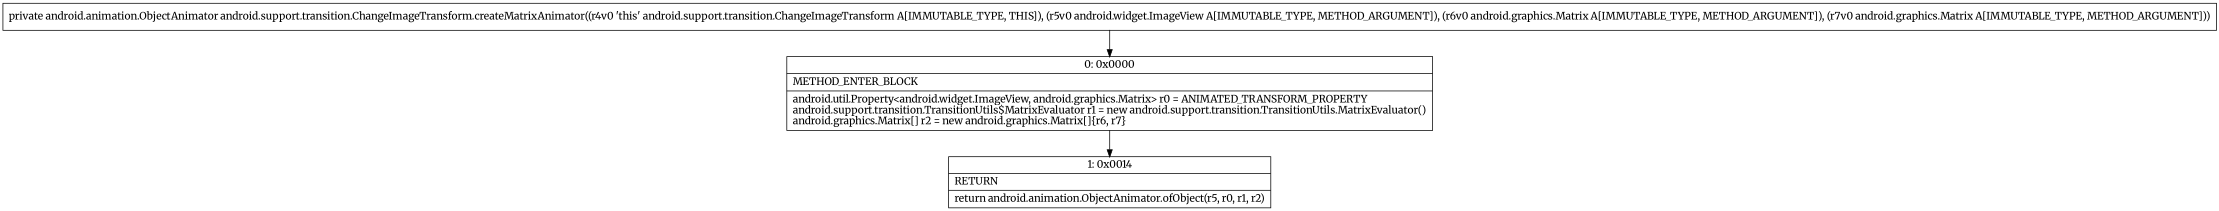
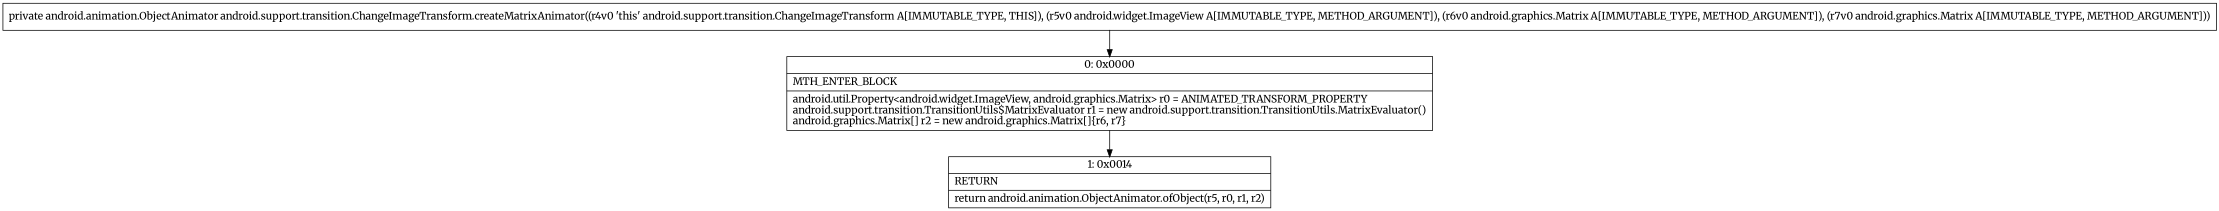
  digraph {
    fontname=Merriweather
    node [shape=record fontname=Merriweather]
    edge [fontname=Merriweather]
-   n1 [label="{0\:\ 0x0000|METHOD_ENTER_BLOCK\l|android.util.Property\<android.widget.ImageView, android.graphics.Matrix\> r0 = ANIMATED_TRANSFORM_PROPERTY\landroid.support.transition.TransitionUtils$MatrixEvaluator r1 = new android.support.transition.TransitionUtils.MatrixEvaluator()\landroid.graphics.Matrix[] r2 = new android.graphics.Matrix[]\{r6, r7\}\l}"]
+   n1 [label="{0\:\ 0x0000|MTH_ENTER_BLOCK\l|android.util.Property\<android.widget.ImageView, android.graphics.Matrix\> r0 = ANIMATED_TRANSFORM_PROPERTY\landroid.support.transition.TransitionUtils$MatrixEvaluator r1 = new android.support.transition.TransitionUtils.MatrixEvaluator()\landroid.graphics.Matrix[] r2 = new android.graphics.Matrix[]\{r6, r7\}\l}"]
    n2 [label="{1\:\ 0x0014|RETURN\l|return android.animation.ObjectAnimator.ofObject(r5, r0, r1, r2)\l}"]
    n3 [label="{private android.animation.ObjectAnimator android.support.transition.ChangeImageTransform.createMatrixAnimator((r4v0 'this' android.support.transition.ChangeImageTransform A[IMMUTABLE_TYPE, THIS]), (r5v0 android.widget.ImageView A[IMMUTABLE_TYPE, METHOD_ARGUMENT]), (r6v0 android.graphics.Matrix A[IMMUTABLE_TYPE, METHOD_ARGUMENT]), (r7v0 android.graphics.Matrix A[IMMUTABLE_TYPE, METHOD_ARGUMENT])) }"]
    n1 -> n2
    n3 -> n1
  }
